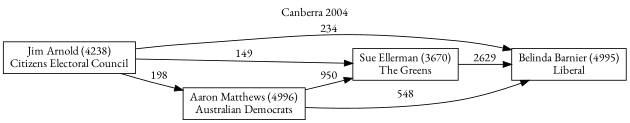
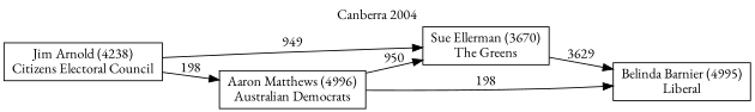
  digraph {
    fontname="EB Garamond"
    label="Canberra 2004"
    labelloc=t
    mclimit=10
    rankdir=LR
    node [fontname="EB Garamond" shape=box]
    edge [fontname="EB Garamond"]
    n1 [label="Belinda Barnier (4995)\nLiberal"]
    n2 [label="Sue Ellerman (3670)\nThe Greens"]
    n3 [label="Aaron Matthews (4996)\nAustralian Democrats"]
    n4 [label="Jim Arnold (4238)\nCitizens Electoral Council"]
-   n2 -> n1 [label=2629]
-   n3 -> n1 [label=548]
+   n2 -> n1 [label=3629]
+   n3 -> n1 [label=198]
    n3 -> n2 [label=950]
-   n4 -> n1 [label=234]
-   n4 -> n2 [label=149]
+   n4 -> n2 [label=949]
    n4 -> n3 [label=198]
  }
